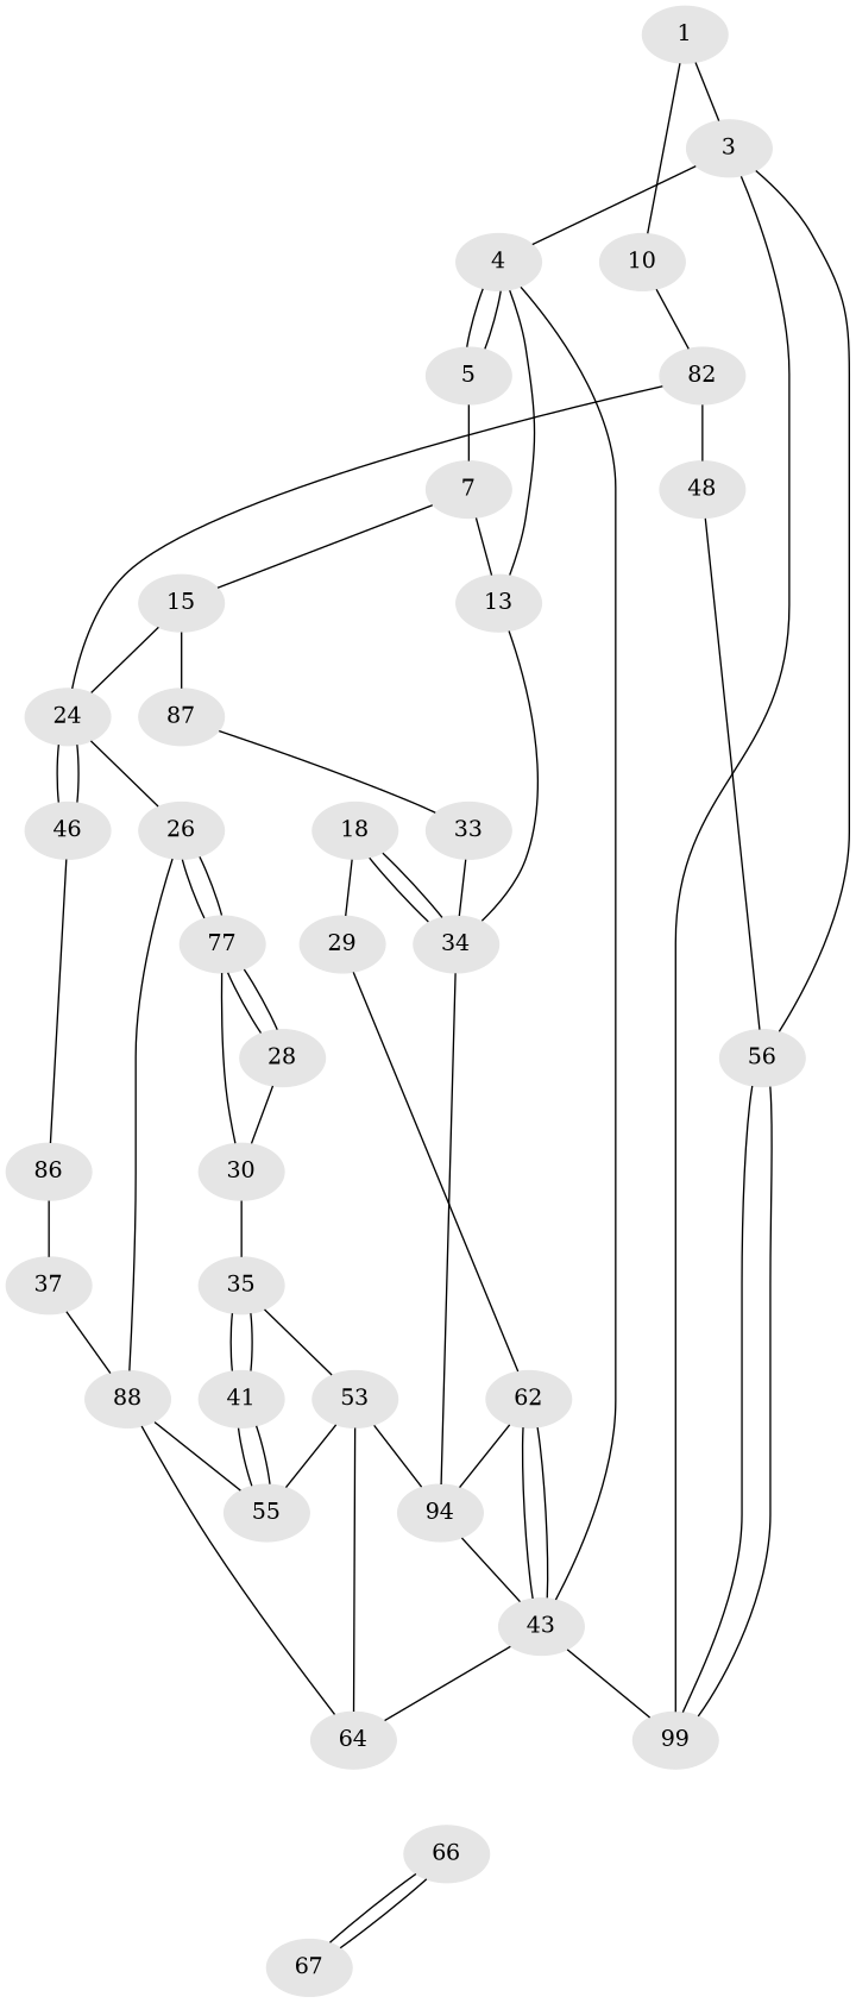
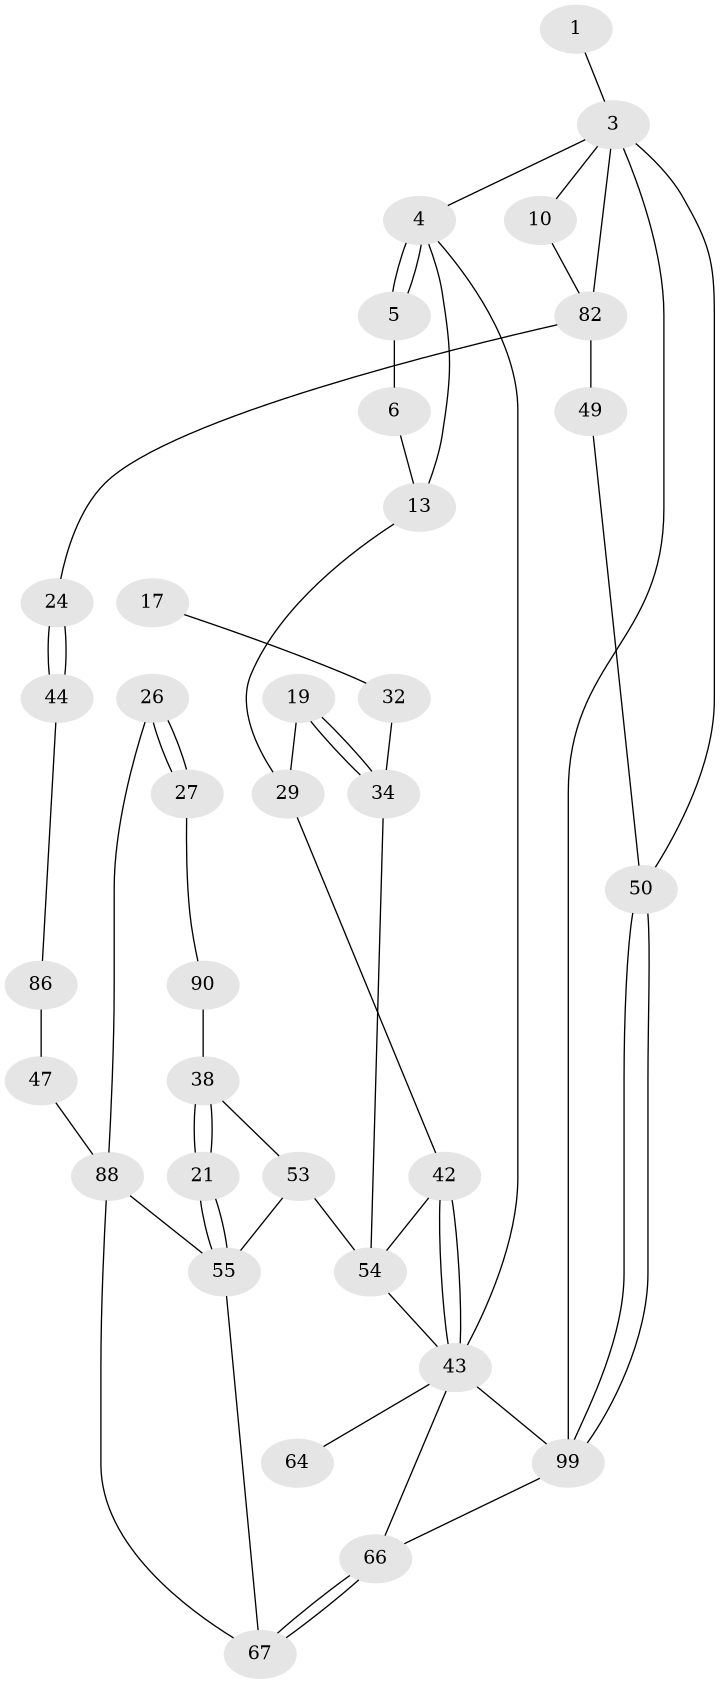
  graph {
    node [color=gray90 style=filled]
    1 [super="+2"]
    3 [super="+21"]
    10 [super="+11"]
    4 [super="+9"]
    n5 [label=82 super="+23"]
-   50 [super="+51" label=56]
+   50 [super="+51"]
    n7 [label=99 super="+68"]
    5 [super="+8"]
    13 [super="+14"]
    43 [super="+70"]
    24 [super="+25"]
-   49 [super="+52" label=48]
+   49 [super="+52"]
    66 [super="+69"]
-   7 [super="+12"]
+   7 [super="+12" label=6]
    29 [super="+36"]
    64
-   15 [super="+16"]
-   17 [super="+18" label=87]
-   19 [super="+20" label=18]
+   17 [super="+18"]
+   19 [super="+20"]
    34 [super="+37"]
-   42 [super="+60" label=62]
-   32 [label=33]
+   42 [super="+60"]
+   32
    26 [super="+40"]
-   44 [super="+45" label=46]
-   30 [super="+31"]
-   28
-   54 [super="+61" label=94]
-   27 [super="+33" label=77]
+   44 [super="+45"]
+   30 [super="+31" label=90]
+   54 [super="+61"]
+   27 [super="+33"]
    n29 [label=88 super="+58"]
    n30 [label=86 super="+63"]
    55 [super="+56"]
-   41
+   41 [label=21]
    67
-   38 [super="+39" label=35]
+   38 [super="+39"]
    53 [super="+57"]
-   47 [super="+65" label=37]
+   47 [super="+65"]
    1 -- 3
-   1 -- 10
+   3 -- 10
    3 -- 4
+   3 -- n5
    3 -- 50
    3 -- n7
    10 -- n5
    4 -- 5 [weight=2]
    4 -- 5
    4 -- 13
    4 -- 43
    n5 -- 24
    n5 -- 49
    50 -- n7
    50 -- n7
+   n7 -- 66
    5 -- 7
-   13 -- 34
+   13 -- 29
    43 -- n7
+   43 -- 66
    43 -- 64
-   24 -- 26
    24 -- 44
    24 -- 44
    49 -- 50
    66 -- 67
    66 -- 67
    7 -- 13
-   7 -- 15
    29 -- 42
-   15 -- 24
-   15 -- 17
    17 -- 32
    19 -- 29
    19 -- 34
    19 -- 34
    34 -- 54
    42 -- 43
    42 -- 43
    42 -- 54
    32 -- 34
    26 -- 27
    26 -- 27
    26 -- n29
    44 -- n30
    30 -- 38
-   28 -- 30
    54 -- 43
    27 -- 30
-   27 -- 28
-   27 -- 28
    n29 -- 55
-   n29 -- 64
+   n29 -- 67
    n30 -- 47 [weight=2]
+   55 -- 67
    41 -- 55
    41 -- 55
    38 -- 41
    38 -- 41
    38 -- 53
-   53 -- 64
    53 -- 54
    53 -- 55
    47 -- n29
  }
